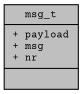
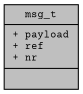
  digraph {
    fontname="Courier Prime"
-   n1 [color=black fillcolor=grey75 fontcolor=black fontname="Courier Prime" fontsize=10 height=0.2 label="{msg_t\n|+ payload\l+ msg\l+ nr\l|}" shape=record style=filled width=0.4]
+   n1 [color=black fillcolor=grey75 fontcolor=black fontname="Courier Prime" fontsize=10 height=0.2 label="{msg_t\n|+ payload\l+ ref\l+ nr\l|}" shape=record style=filled width=0.4]
  }
